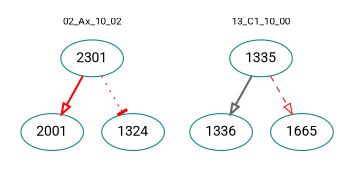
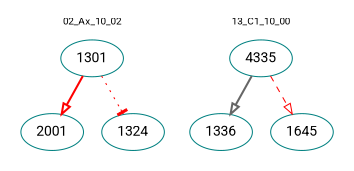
  digraph {
    fontname=Roboto
    node [color=teal fontname=Roboto]
    edge [arrowhead=onormal color=red fontname=Roboto style=bold]
-   n1 [label=2301]
+   n1 [label=1301]
    n2 [label=2001]
    n3 [label=1324]
-   n4 [label=1335]
+   n4 [label=4335]
    n5 [label=1336]
-   n6 [label=1665]
+   n6 [label=1645]
    subgraph cluster_1 {
      color=white
      fontsize=10
      label="02_Ax_10_02"
      n1
      n2
      n3
    }
    subgraph cluster_2 {
      color=white
      fontsize=10
      label="13_C1_10_00"
      n4
      n5
      n6
    }
    n1 -> n2
    n1 -> n3 [arrowhead=tee style=dotted]
    n4 -> n5 [color=gray40]
    n4 -> n6 [style=dashed]
  }
